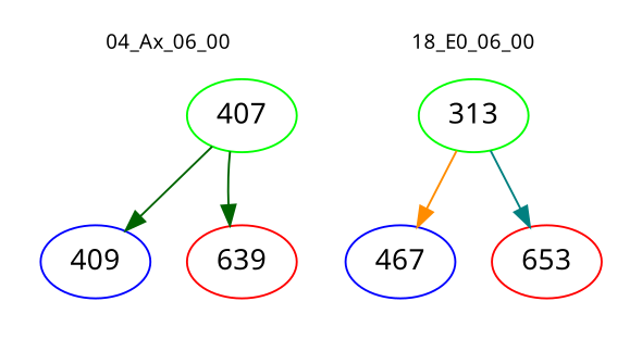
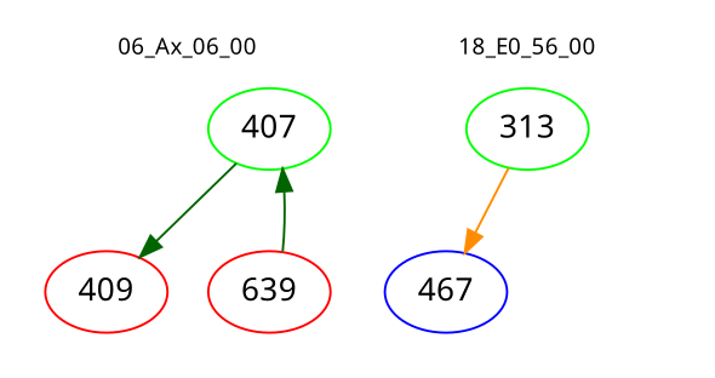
  digraph {
    fontname="Noto Sans"
    node [color=green fontname="Noto Sans"]
    edge [color=darkgreen fontname="Noto Sans"]
    n1 [label=407]
-   n2 [color=blue label=409]
+   n2 [color=red label=409]
    n3 [color=red label=639]
    n4 [label=313]
    n5 [color=blue label=467]
-   n6 [color=red label=653]
    subgraph cluster_1 {
      color=white
      fontsize=10
-     label="04_Ax_06_00"
+     label="06_Ax_06_00"
      n1
      n2
      n3
    }
    subgraph cluster_2 {
      color=white
      fontsize=10
-     label="18_E0_06_00"
+     label="18_E0_56_00"
      n4
      n5
-     n6
    }
    n1 -> n2
-   n1 -> n3
+   n3 -> n1
    n4 -> n5 [color=darkorange]
-   n4 -> n6 [color=teal]
  }
